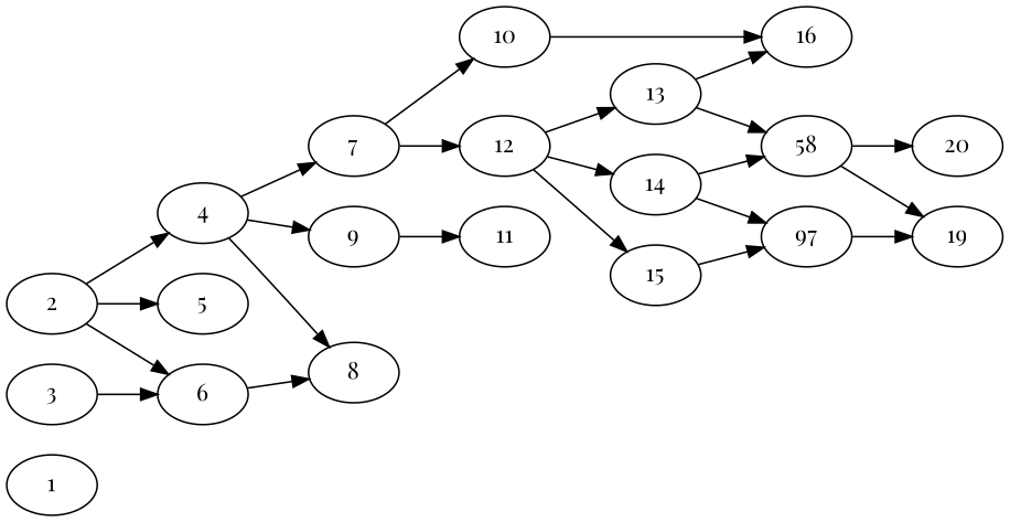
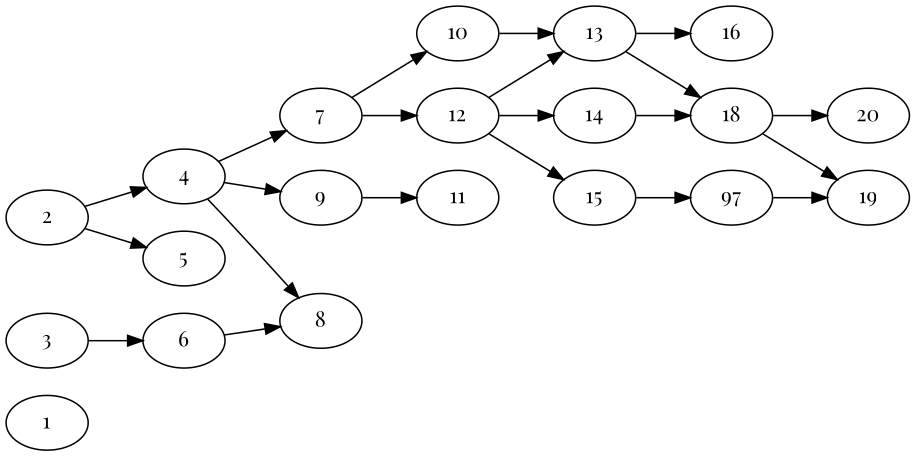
  digraph {
    fontname="Playfair Display"
    rankdir=LR
    node [alpha=0.19 fontname="Playfair Display"]
    edge [fontname="Playfair Display"]
    1 [alpha=0.12 expect_size=19633152]
    2 [alpha=0.06 expect_size=47171584]
    4 [alpha=0.13 expect_size=43924480]
    5 [alpha=0.08 expect_size=42813440]
    6 [alpha=0.03 expect_size=9338880]
    7 [expect_size=39491584]
    8 [alpha=0.00 expect_size=16614400]
    9 [alpha=0.05 expect_size=39258112]
    10 [alpha=0.14 expect_size=5500928]
    12 [alpha=0.18 expect_size=33470464]
    11 [alpha=0.03 expect_size=52161536]
    3 [alpha=0.10 expect_size=27406336]
    13 [expect_size=47497216]
    14 [alpha=0.16 expect_size=24488960]
    15 [alpha=0.05 expect_size=7647232]
    16 [alpha=0.16 expect_size=25773056]
-   18 [alpha=0.11 expect_size=30675968 label=58]
+   18 [alpha=0.11 expect_size=30675968]
    n18 [alpha=0.06 expect_size=32335872 label=97]
    19 [expect_size=30736384]
    20 [alpha=0.13 expect_size=42821632]
    2 -> 4
    2 -> 5
-   2 -> 6
    4 -> 7
    4 -> 8
    4 -> 9
    6 -> 8
    7 -> 10
    7 -> 12
    9 -> 11
-   10 -> 16
+   10 -> 13
    12 -> 13
    12 -> 14
    12 -> 15
    3 -> 6
    13 -> 16
    13 -> 18
    14 -> 18
-   14 -> n18
    15 -> n18
    18 -> 19
    18 -> 20
    n18 -> 19
  }
